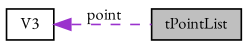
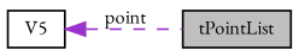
  digraph {
    rankdir=LR
    fontname="EB Garamond"
    node [color=black fontname="EB Garamond" fontsize=10 shape=record]
    n1 [fillcolor=grey75 fontcolor=black height=0.2 label=tPointList style=filled width=0.4]
-   n2 [height=0.2 label=V3 width=0.4]
+   n2 [height=0.2 label=V5 width=0.4]
    n2 -> n1 [color=darkorchid3 dir=back fontname="EB Garamond" fontsize=10 label=" point" labelfontname=FreeSans labelfontsize=10 style=dashed]
  }
